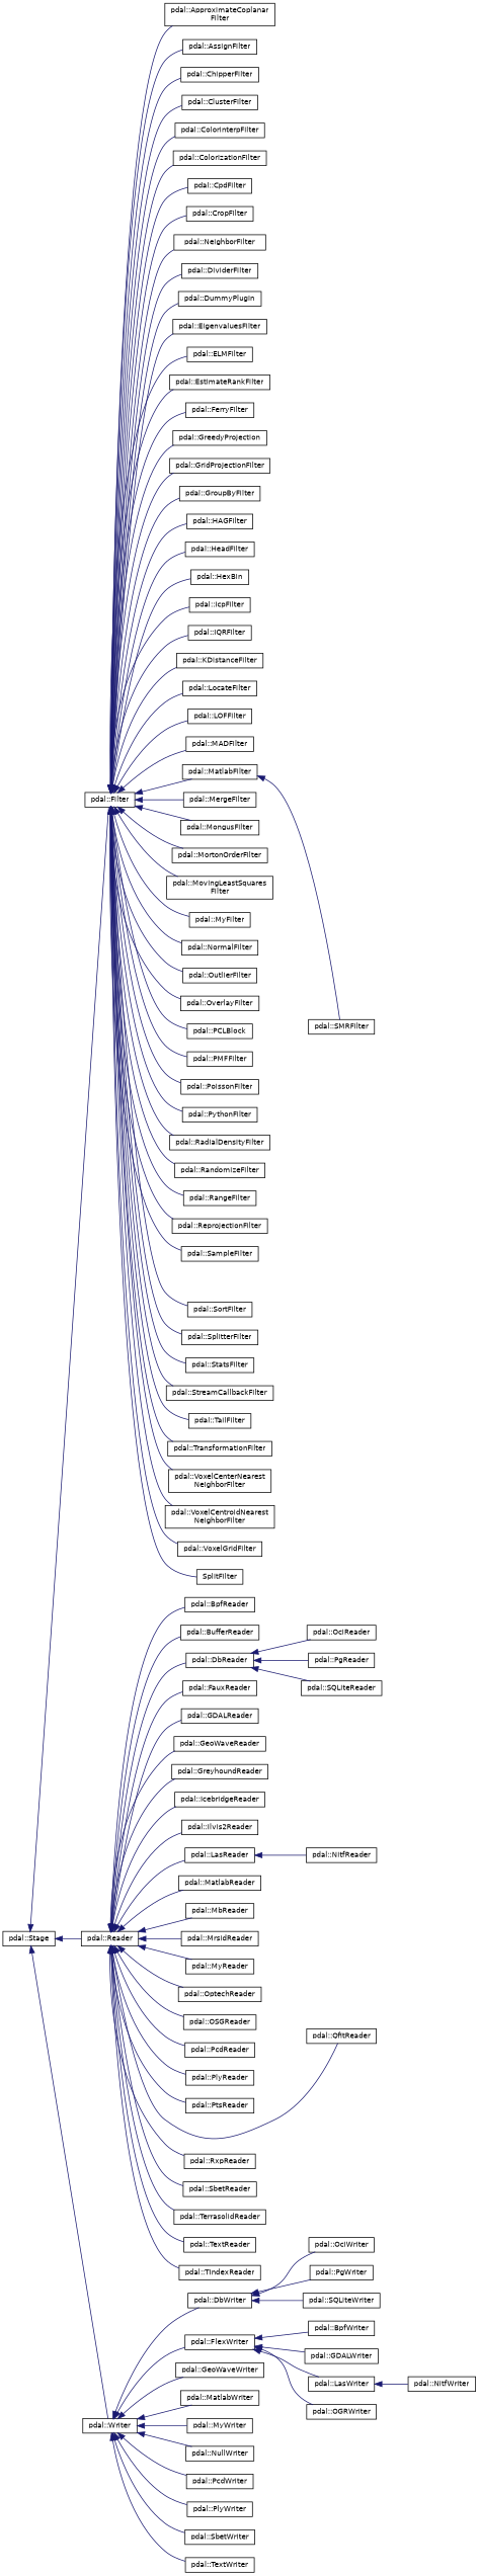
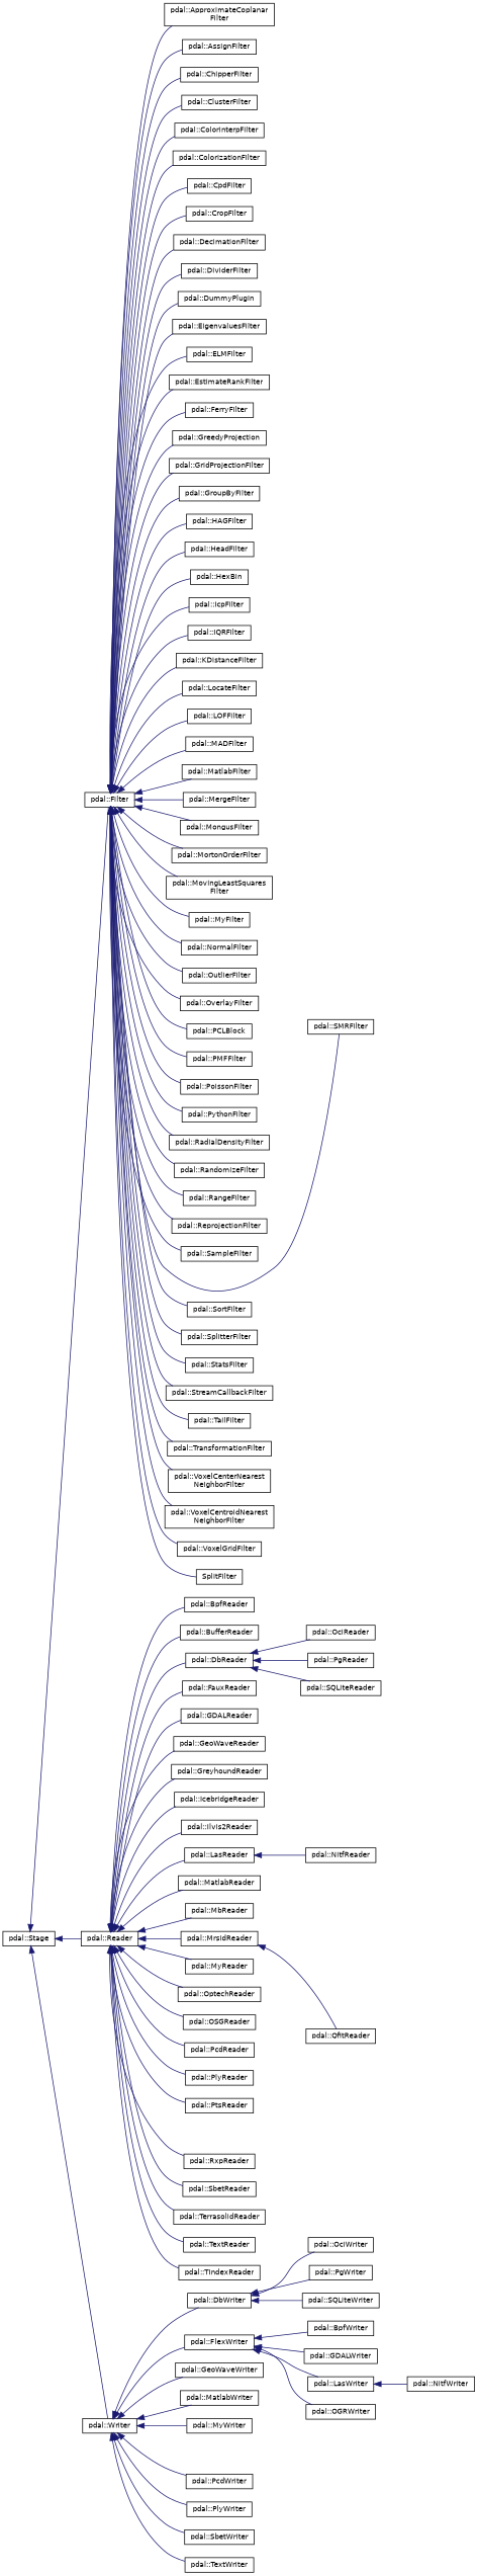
  digraph {
    rankdir=LR
    node [color=black fillcolor=white fontname=Helvetica fontsize=10 shape=record style=filled]
    edge [color=midnightblue dir=back fontname=Helvetica fontsize=10 labelfontname=Helvetica labelfontsize=10 style=solid]
    n1 [height=0.2 label="pdal::Stage" width=0.4]
    n2 [height=0.2 label="pdal::Filter" width=0.4]
    n3 [height=0.2 label="pdal::Reader" width=0.4]
    n4 [height=0.2 label="pdal::Writer" width=0.4]
    n5 [height=0.2 label="pdal::ApproximateCoplanar\lFilter" width=0.4]
    n6 [height=0.2 label="pdal::AssignFilter" width=0.4]
    n7 [height=0.2 label="pdal::ChipperFilter" width=0.4]
    n8 [height=0.2 label="pdal::ClusterFilter" width=0.4]
    n9 [height=0.2 label="pdal::ColorinterpFilter" width=0.4]
    n10 [height=0.2 label="pdal::ColorizationFilter" width=0.4]
    n11 [height=0.2 label="pdal::CpdFilter" width=0.4]
    n12 [height=0.2 label="pdal::CropFilter" width=0.4]
-   n13 [height=0.2 label="pdal::NeighborFilter" width=0.4]
+   n13 [height=0.2 label="pdal::DecimationFilter" width=0.4]
    n14 [height=0.2 label="pdal::DividerFilter" width=0.4]
    n15 [height=0.2 label="pdal::DummyPlugin" width=0.4]
    n16 [height=0.2 label="pdal::EigenvaluesFilter" width=0.4]
    n17 [height=0.2 label="pdal::ELMFilter" width=0.4]
    n18 [height=0.2 label="pdal::EstimateRankFilter" width=0.4]
    n19 [height=0.2 label="pdal::FerryFilter" width=0.4]
    n20 [height=0.2 label="pdal::GreedyProjection" width=0.4]
    n21 [height=0.2 label="pdal::GridProjectionFilter" width=0.4]
    n22 [height=0.2 label="pdal::GroupByFilter" width=0.4]
    n23 [height=0.2 label="pdal::HAGFilter" width=0.4]
    n24 [height=0.2 label="pdal::HeadFilter" width=0.4]
    n25 [height=0.2 label="pdal::HexBin" width=0.4]
    n26 [height=0.2 label="pdal::IcpFilter" width=0.4]
    n27 [height=0.2 label="pdal::IQRFilter" width=0.4]
    n28 [height=0.2 label="pdal::KDistanceFilter" width=0.4]
    n29 [height=0.2 label="pdal::LocateFilter" width=0.4]
    n30 [height=0.2 label="pdal::LOFFilter" width=0.4]
    n31 [height=0.2 label="pdal::MADFilter" width=0.4]
    n32 [height=0.2 label="pdal::MatlabFilter" width=0.4]
    n33 [height=0.2 label="pdal::MergeFilter" width=0.4]
    n34 [height=0.2 label="pdal::MongusFilter" width=0.4]
    n35 [height=0.2 label="pdal::MortonOrderFilter" width=0.4]
    n36 [height=0.2 label="pdal::MovingLeastSquares\lFilter" width=0.4]
    n37 [height=0.2 label="pdal::MyFilter" width=0.4]
    n38 [height=0.2 label="pdal::NormalFilter" width=0.4]
    n39 [height=0.2 label="pdal::OutlierFilter" width=0.4]
    n40 [height=0.2 label="pdal::OverlayFilter" width=0.4]
    n41 [height=0.2 label="pdal::PCLBlock" width=0.4]
    n42 [height=0.2 label="pdal::PMFFilter" width=0.4]
    n43 [height=0.2 label="pdal::PoissonFilter" width=0.4]
    n44 [height=0.2 label="pdal::PythonFilter" width=0.4]
    n45 [height=0.2 label="pdal::RadialDensityFilter" width=0.4]
    n46 [height=0.2 label="pdal::RandomizeFilter" width=0.4]
    n47 [height=0.2 label="pdal::RangeFilter" width=0.4]
    n48 [height=0.2 label="pdal::ReprojectionFilter" width=0.4]
    n49 [height=0.2 label="pdal::SampleFilter" width=0.4]
    n50 [height=0.2 label="pdal::SMRFilter" width=0.4]
    n51 [height=0.2 label="pdal::SortFilter" width=0.4]
    n52 [height=0.2 label="pdal::SplitterFilter" width=0.4]
    n53 [height=0.2 label="pdal::StatsFilter" width=0.4]
    n54 [height=0.2 label="pdal::StreamCallbackFilter" width=0.4]
    n55 [height=0.2 label="pdal::TailFilter" width=0.4]
    n56 [height=0.2 label="pdal::TransformationFilter" width=0.4]
    n57 [height=0.2 label="pdal::VoxelCenterNearest\lNeighborFilter" width=0.4]
    n58 [height=0.2 label="pdal::VoxelCentroidNearest\lNeighborFilter" width=0.4]
    n59 [height=0.2 label="pdal::VoxelGridFilter" width=0.4]
    n60 [height=0.2 label=SplitFilter width=0.4]
    n61 [height=0.2 label="pdal::BpfReader" width=0.4]
    n62 [height=0.2 label="pdal::BufferReader" width=0.4]
    n63 [height=0.2 label="pdal::DbReader" width=0.4]
    n64 [height=0.2 label="pdal::FauxReader" width=0.4]
    n65 [height=0.2 label="pdal::GDALReader" width=0.4]
    n66 [height=0.2 label="pdal::GeoWaveReader" width=0.4]
    n67 [height=0.2 label="pdal::GreyhoundReader" width=0.4]
    n68 [height=0.2 label="pdal::IcebridgeReader" width=0.4]
    n69 [height=0.2 label="pdal::Ilvis2Reader" width=0.4]
    n70 [height=0.2 label="pdal::LasReader" width=0.4]
    n71 [height=0.2 label="pdal::MatlabReader" width=0.4]
    n72 [height=0.2 label="pdal::MbReader" width=0.4]
    n73 [height=0.2 label="pdal::MrsidReader" width=0.4]
    n74 [height=0.2 label="pdal::MyReader" width=0.4]
    n75 [height=0.2 label="pdal::OptechReader" width=0.4]
    n76 [height=0.2 label="pdal::OSGReader" width=0.4]
    n77 [height=0.2 label="pdal::PcdReader" width=0.4]
    n78 [height=0.2 label="pdal::PlyReader" width=0.4]
    n79 [height=0.2 label="pdal::PtsReader" width=0.4]
    n80 [height=0.2 label="pdal::QfitReader" width=0.4]
    n81 [height=0.2 label="pdal::RxpReader" width=0.4]
    n82 [height=0.2 label="pdal::SbetReader" width=0.4]
    n83 [height=0.2 label="pdal::TerrasolidReader" width=0.4]
    n84 [height=0.2 label="pdal::TextReader" width=0.4]
    n85 [height=0.2 label="pdal::TIndexReader" width=0.4]
    n86 [height=0.2 label="pdal::DbWriter" width=0.4]
    n87 [height=0.2 label="pdal::FlexWriter" width=0.4]
    n88 [height=0.2 label="pdal::GeoWaveWriter" width=0.4]
    n89 [height=0.2 label="pdal::MatlabWriter" width=0.4]
    n90 [height=0.2 label="pdal::MyWriter" width=0.4]
-   n91 [height=0.2 label="pdal::NullWriter" width=0.4]
    n92 [height=0.2 label="pdal::PcdWriter" width=0.4]
    n93 [height=0.2 label="pdal::PlyWriter" width=0.4]
    n94 [height=0.2 label="pdal::SbetWriter" width=0.4]
    n95 [height=0.2 label="pdal::TextWriter" width=0.4]
    n96 [height=0.2 label="pdal::OciReader" width=0.4]
    n97 [height=0.2 label="pdal::PgReader" width=0.4]
    n98 [height=0.2 label="pdal::SQLiteReader" width=0.4]
    n99 [height=0.2 label="pdal::NitfReader" width=0.4]
    n100 [height=0.2 label="pdal::OciWriter" width=0.4]
    n101 [height=0.2 label="pdal::PgWriter" width=0.4]
    n102 [height=0.2 label="pdal::SQLiteWriter" width=0.4]
    n103 [height=0.2 label="pdal::BpfWriter" width=0.4]
    n104 [height=0.2 label="pdal::GDALWriter" width=0.4]
    n105 [height=0.2 label="pdal::LasWriter" width=0.4]
    n106 [height=0.2 label="pdal::OGRWriter" width=0.4]
    n107 [height=0.2 label="pdal::NitfWriter" width=0.4]
    n1 -> n2
    n1 -> n3
    n1 -> n4
    n2 -> n5
    n2 -> n6
    n2 -> n7
    n2 -> n8
    n2 -> n9
    n2 -> n10
    n2 -> n11
    n2 -> n12
    n2 -> n13
    n2 -> n14
    n2 -> n15
    n2 -> n16
    n2 -> n17
    n2 -> n18
    n2 -> n19
    n2 -> n20
    n2 -> n21
    n2 -> n22
    n2 -> n23
    n2 -> n24
    n2 -> n25
    n2 -> n26
    n2 -> n27
    n2 -> n28
    n2 -> n29
    n2 -> n30
    n2 -> n31
    n2 -> n32
    n2 -> n33
    n2 -> n34
    n2 -> n35
    n2 -> n36
    n2 -> n37
    n2 -> n38
    n2 -> n39
    n2 -> n40
    n2 -> n41
    n2 -> n42
    n2 -> n43
    n2 -> n44
    n2 -> n45
    n2 -> n46
    n2 -> n47
    n2 -> n48
    n2 -> n49
-   n32 -> n50
+   n2 -> n50
    n2 -> n51
    n2 -> n52
    n2 -> n53
    n2 -> n54
    n2 -> n55
    n2 -> n56
    n2 -> n57
    n2 -> n58
    n2 -> n59
    n2 -> n60
    n3 -> n61
    n3 -> n62
    n3 -> n63
    n3 -> n64
    n3 -> n65
    n3 -> n66
    n3 -> n67
    n3 -> n68
    n3 -> n69
    n3 -> n70
    n3 -> n71
    n3 -> n72
    n3 -> n73
    n3 -> n74
    n3 -> n75
    n3 -> n76
    n3 -> n77
    n3 -> n78
    n3 -> n79
-   n3 -> n80
+   n73 -> n80
    n3 -> n81
    n3 -> n82
    n3 -> n83
    n3 -> n84
    n3 -> n85
    n4 -> n86
    n4 -> n87
    n4 -> n88
    n4 -> n89
    n4 -> n90
-   n4 -> n91
    n4 -> n92
    n4 -> n93
    n4 -> n94
    n4 -> n95
    n63 -> n96
    n63 -> n97
    n63 -> n98
    n70 -> n99
    n86 -> n100
    n86 -> n101
    n86 -> n102
    n87 -> n103
    n87 -> n104
    n87 -> n105
    n87 -> n106
    n105 -> n107
  }
